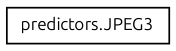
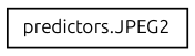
  digraph {
    rankdir=LR
    fontname=Ubuntu
-   n1 [color=black fillcolor=white fontname=Ubuntu fontsize=10 height=0.2 label="predictors.JPEG3" shape=record style=filled width=0.4]
+   n1 [color=black fillcolor=white fontname=Ubuntu fontsize=10 height=0.2 label="predictors.JPEG2" shape=record style=filled width=0.4]
  }
